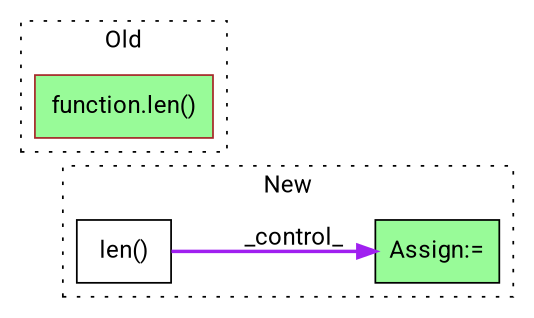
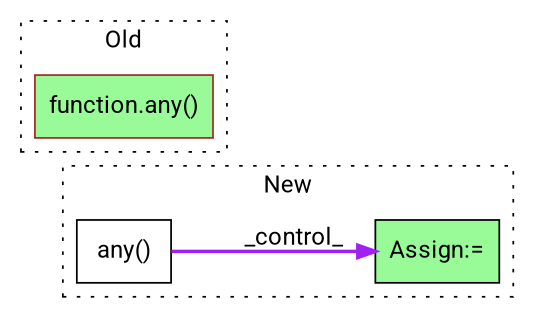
  digraph {
    rankdir=LR
    fontname=Roboto
    node [a=75 shape=box style=filled fillcolor=palegreen color=black fontname=Roboto]
-   n1 [l="7,1" label="len()" s="2351,2375" fillcolor=white]
+   n1 [l="7,1" label="any()" s="2351,2375" fillcolor=white]
    n2 [a=68 l=4 label="Assign:=" s=3463]
-   n3 [l="4,1" label="function.len()" s="2235,2244" color=brown]
+   n3 [l="4,1" label="function.any()" s="2235,2244" color=brown]
    subgraph cluster_1 {
      label=New
      style=dotted
      n1
      n2
    }
    subgraph cluster_2 {
      label=Old
      style=dotted
      n3
    }
    n1 -> n2 [label=_control_ color=purple style=bold fontname=Roboto]
  }
